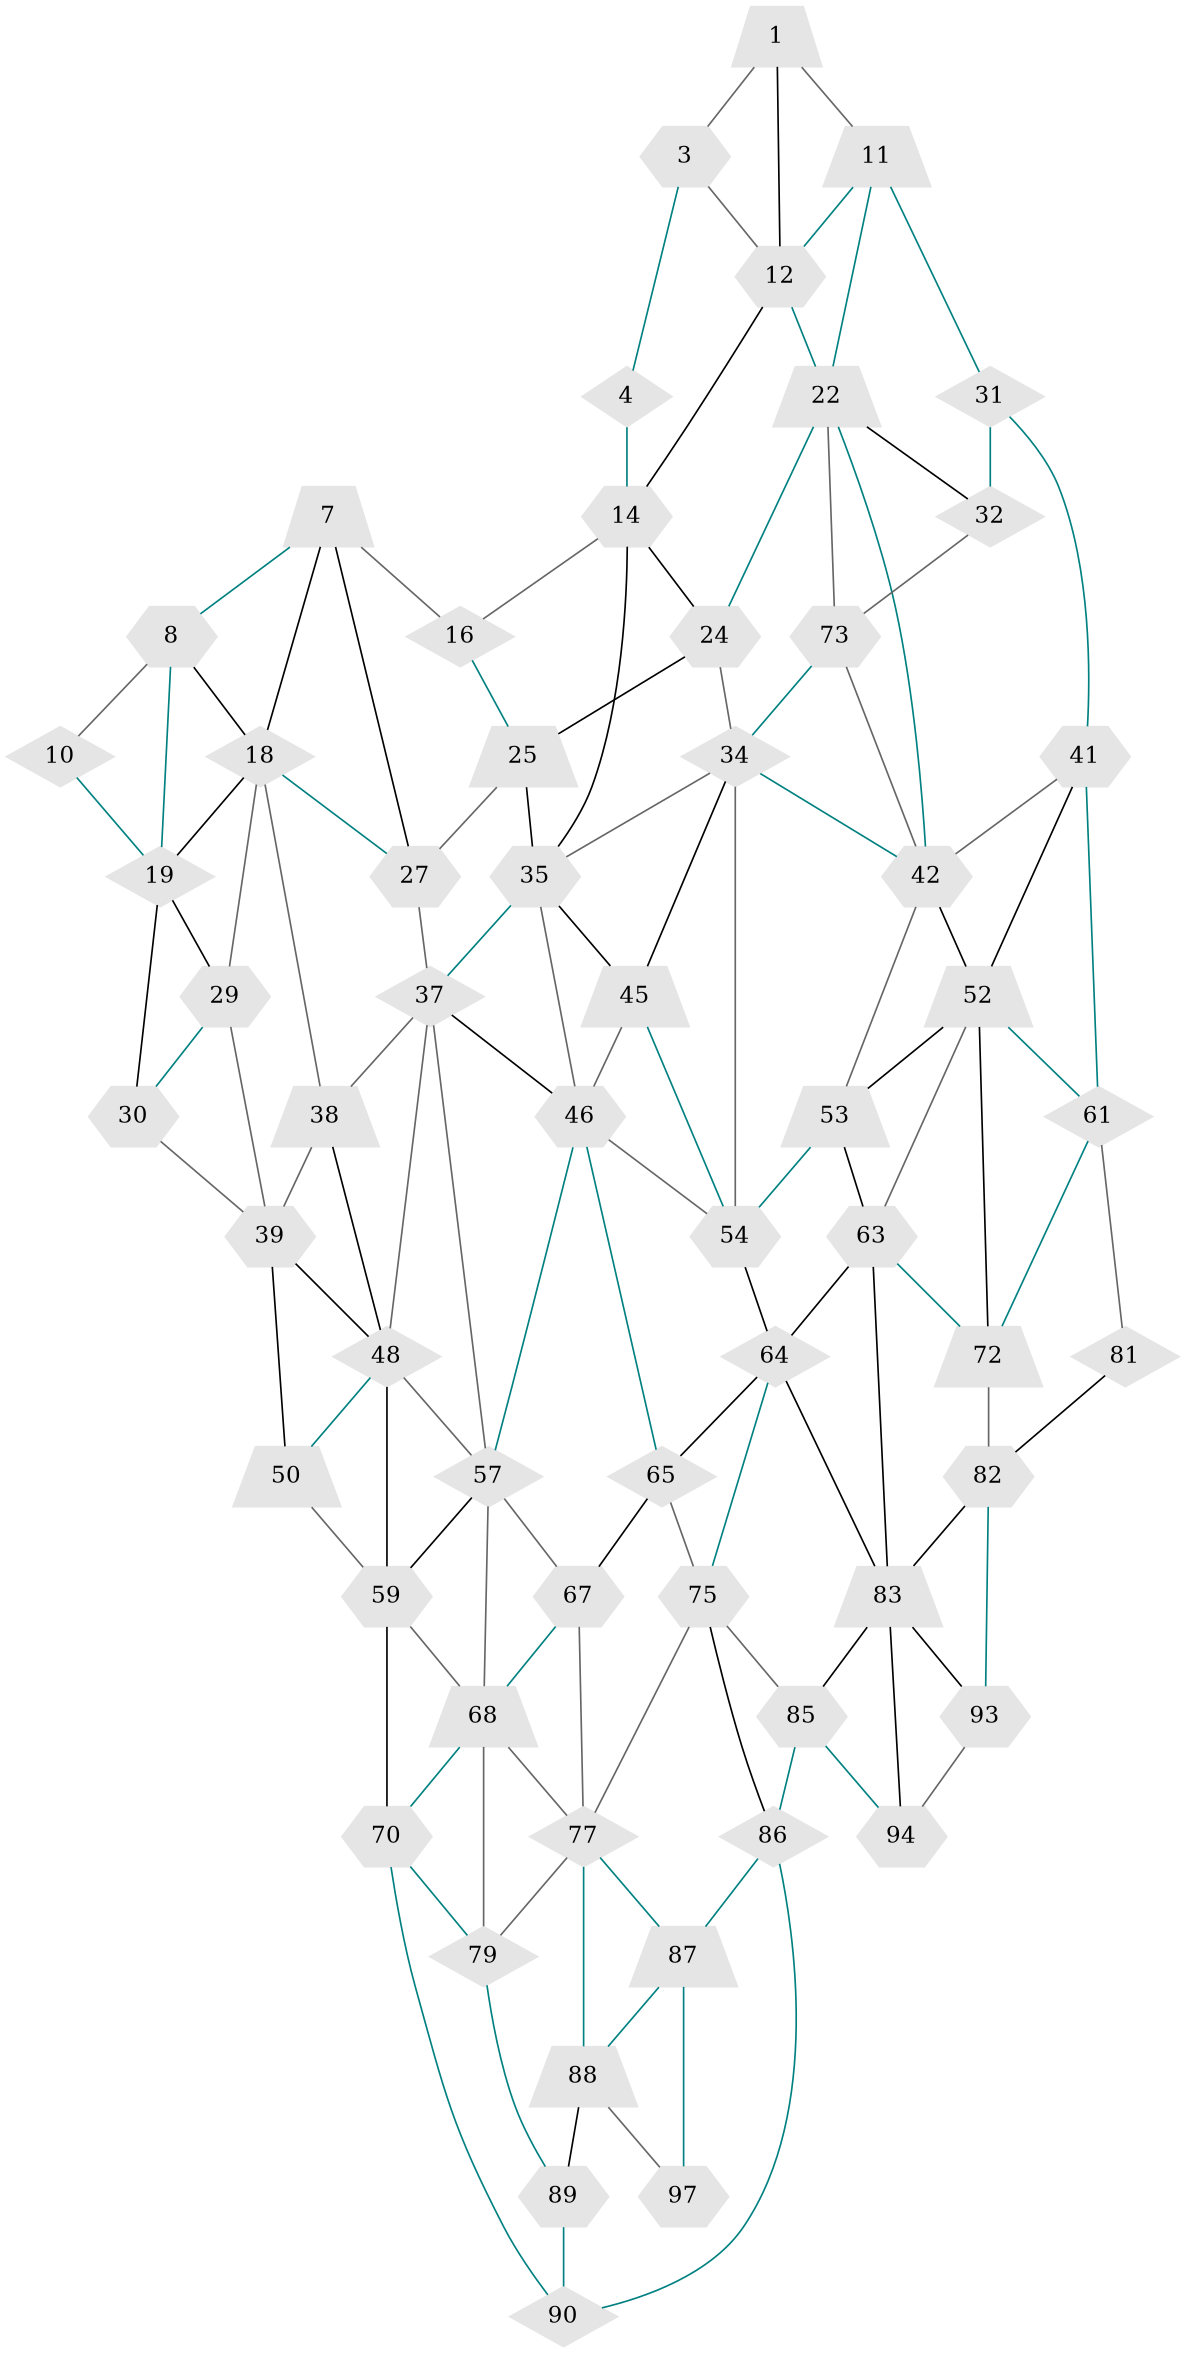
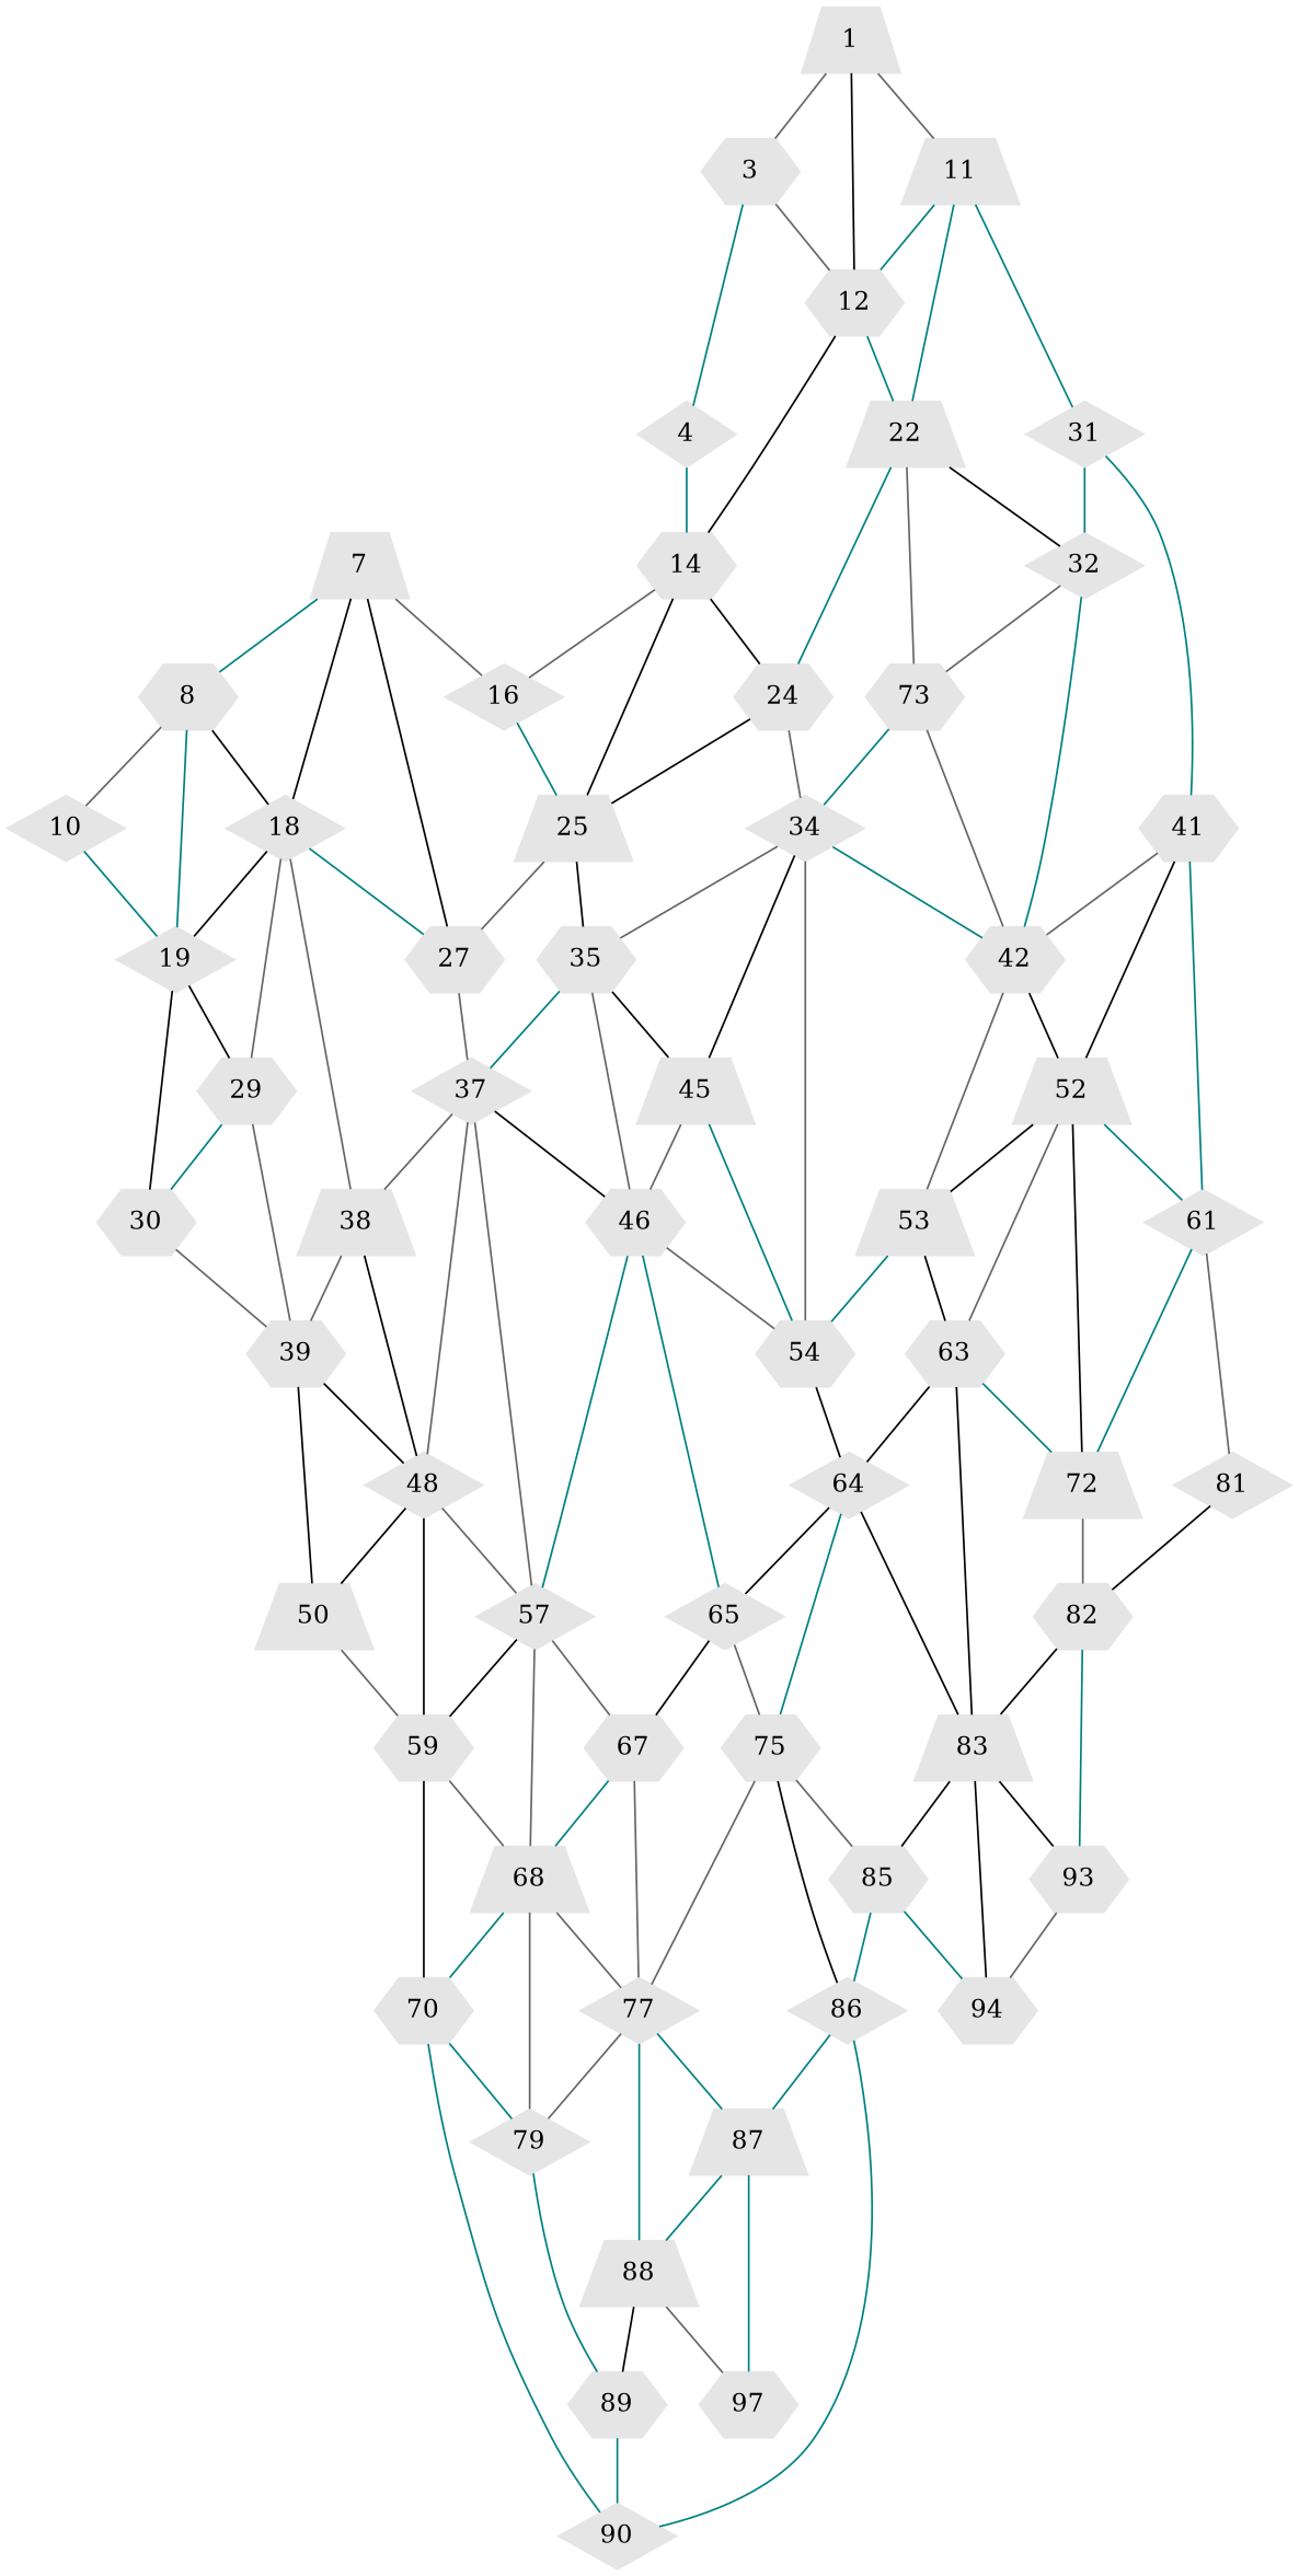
  graph {
    node [color=gray90 shape=hexagon style=filled]
    edge [color=gray40]
    1 [shape=trapezium super="+2"]
    3
    11 [shape=trapezium super="+21"]
    12 [super="+13"]
    4 [shape=diamond super="+5"]
    22 [shape=trapezium super="+23"]
    31 [shape=diamond]
    14 [super="+15"]
    16 [shape=diamond]
    24
    25 [shape=trapezium super="+26"]
    7 [shape=trapezium super="+17"]
    8 [super="+9"]
    18 [shape=diamond super="+28"]
    27
    10 [shape=diamond]
    19 [shape=diamond super="+20"]
    29
    38 [shape=trapezium]
    37 [shape=diamond super="+47"]
    30
    32 [shape=diamond]
    n23 [label=73]
    41 [super="+51"]
    34 [shape=diamond super="+44"]
    35 [super="+36"]
    39 [super="+40"]
    48 [shape=diamond super="+49"]
    42 [super="+43"]
    45 [shape=trapezium]
    54 [super="+55"]
    46 [super="+56"]
    57 [shape=diamond super="+58"]
    50 [shape=trapezium]
    52 [shape=trapezium super="+62"]
    61 [shape=diamond super="+71"]
    53 [shape=trapezium]
    64 [shape=diamond super="+74"]
    65 [shape=diamond super="+66"]
    59 [super="+60"]
    67
    68 [shape=trapezium super="+69"]
    63 [super="+73"]
    72 [shape=trapezium]
    81 [shape=diamond super="+91"]
    75 [super="+76"]
    70 [super="+80"]
    83 [shape=trapezium super="+84"]
    82 [super="+92"]
    77 [shape=diamond super="+78"]
    79 [shape=diamond]
    90 [shape=diamond super="+100"]
    85 [super="+95"]
    93
    94
    86 [shape=diamond super="+96"]
    87 [shape=trapezium]
    88 [shape=trapezium super="+98"]
    89 [super="+99"]
    97
    1 -- 3
    1 -- 11
    1 -- 12 [color=black]
    3 -- 12
    3 -- 4 [color=teal]
    11 -- 12 [color=teal]
    11 -- 22 [color=teal]
    11 -- 31 [color=teal]
    12 -- 22 [color=teal weight=2]
    12 -- 14 [color=black]
    4 -- 14 [color=teal weight=2]
    22 -- 24 [color=teal]
    22 -- 32 [color=black]
    22 -- n23
    31 -- 32 [color=teal]
    31 -- 41 [color=teal]
    14 -- 16
    14 -- 24 [color=black]
-   14 -- 35 [color=black]
+   14 -- 25 [color=black]
    16 -- 25 [color=teal]
    24 -- 25 [color=black]
    24 -- 34
    25 -- 27
    25 -- 35 [color=black weight=2]
    7 -- 16
    7 -- 8 [color=teal]
    7 -- 18 [color=black]
    7 -- 27 [color=black]
    8 -- 18 [color=black]
    8 -- 10
    8 -- 19 [color=teal]
    18 -- 27 [color=teal]
    18 -- 19 [color=black]
    18 -- 29
    18 -- 38
    27 -- 37
    10 -- 19 [color=teal]
    19 -- 29 [color=black]
    19 -- 30 [color=black]
    29 -- 30 [color=teal]
    29 -- 39
    38 -- 39
    38 -- 48 [color=black]
    37 -- 38
    37 -- 48
    37 -- 46 [color=black]
    37 -- 57
    30 -- 39
    32 -- n23
-   22 -- 42 [color=teal]
+   32 -- 42 [color=teal]
    n23 -- 34 [color=teal]
    n23 -- 42
    41 -- 42
    41 -- 52 [color=black]
    41 -- 61 [color=teal]
    34 -- 35
    34 -- 42 [color=teal]
    34 -- 45 [color=black]
    34 -- 54
    35 -- 37 [color=teal]
    35 -- 45 [color=black]
    35 -- 46
    39 -- 48 [color=black]
    39 -- 50 [color=black]
    48 -- 57
-   48 -- 50 [color=teal]
+   48 -- 50 [color=black]
    48 -- 59 [color=black]
    42 -- 52 [color=black]
    42 -- 53
    45 -- 54 [color=teal]
    45 -- 46
    54 -- 64 [color=black]
    46 -- 54
    46 -- 57 [color=teal]
    46 -- 65 [color=teal]
    57 -- 59 [color=black]
    57 -- 67
    57 -- 68
    50 -- 59
    52 -- 61 [color=teal]
    52 -- 53 [color=black]
    52 -- 63
    52 -- 72 [color=black]
    61 -- 72 [color=teal]
    61 -- 81
    53 -- 54 [color=teal]
    53 -- 63 [color=black]
    64 -- 65 [color=black]
    64 -- 75 [color=teal]
    64 -- 83 [color=black]
    65 -- 67 [color=black]
    65 -- 75 [weight=2]
    59 -- 68
    59 -- 70 [color=black]
    67 -- 68 [color=teal]
    67 -- 77
    68 -- 70 [color=teal]
    68 -- 77
    68 -- 79
    63 -- 64 [color=black weight=2]
    63 -- 72 [color=teal]
    63 -- 83 [color=black]
    72 -- 82
    81 -- 82 [color=black weight=2]
    75 -- 77
    75 -- 85
    75 -- 86 [color=black]
    70 -- 79 [color=teal]
    70 -- 90 [color=teal]
    83 -- 85 [color=black]
    83 -- 93 [color=black]
    83 -- 94 [color=black]
    82 -- 83 [color=black]
    82 -- 93 [color=teal]
    77 -- 79
    77 -- 87 [color=teal]
    77 -- 88 [color=teal]
    79 -- 89 [color=teal]
    85 -- 94 [color=teal]
    85 -- 86 [color=teal weight=2]
    93 -- 94
    86 -- 90 [color=teal]
    86 -- 87 [color=teal]
    87 -- 88 [color=teal]
    87 -- 97 [color=teal]
    88 -- 89 [color=black weight=2]
    88 -- 97
    89 -- 90 [color=teal weight=2]
  }
